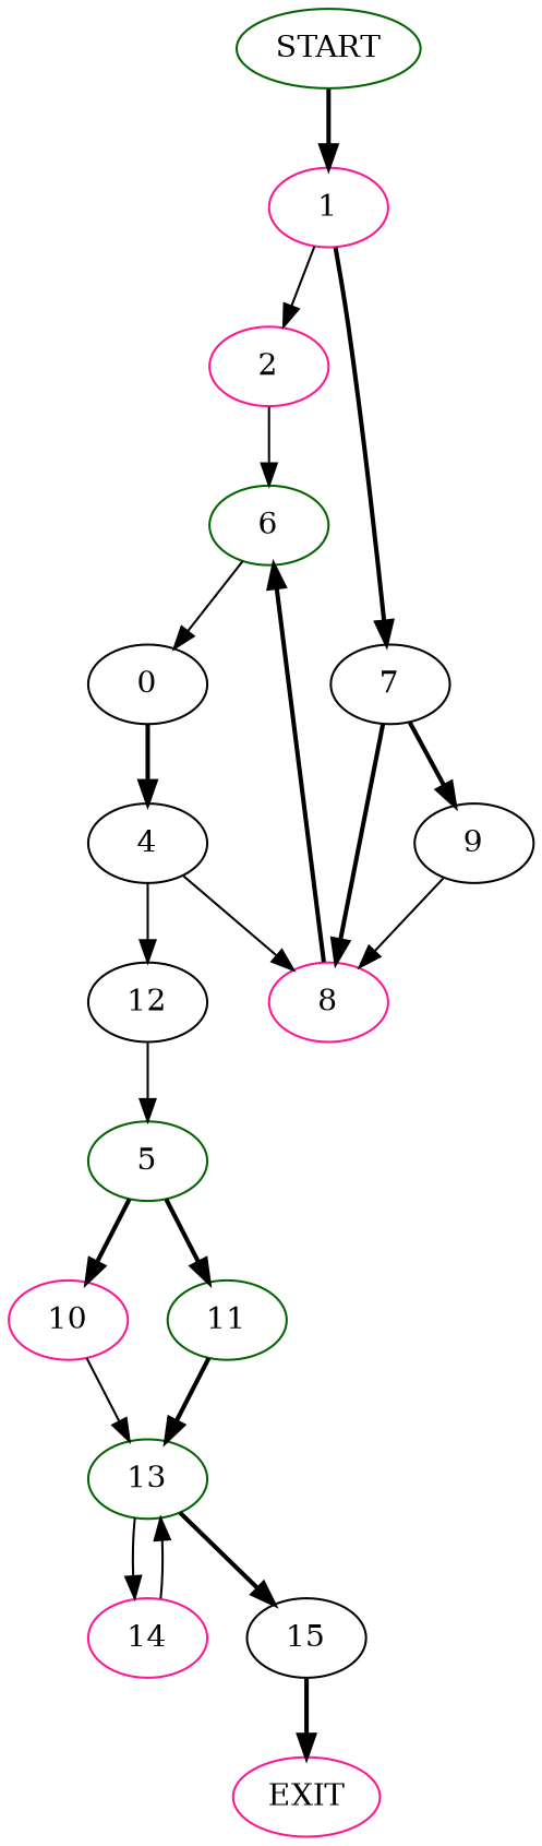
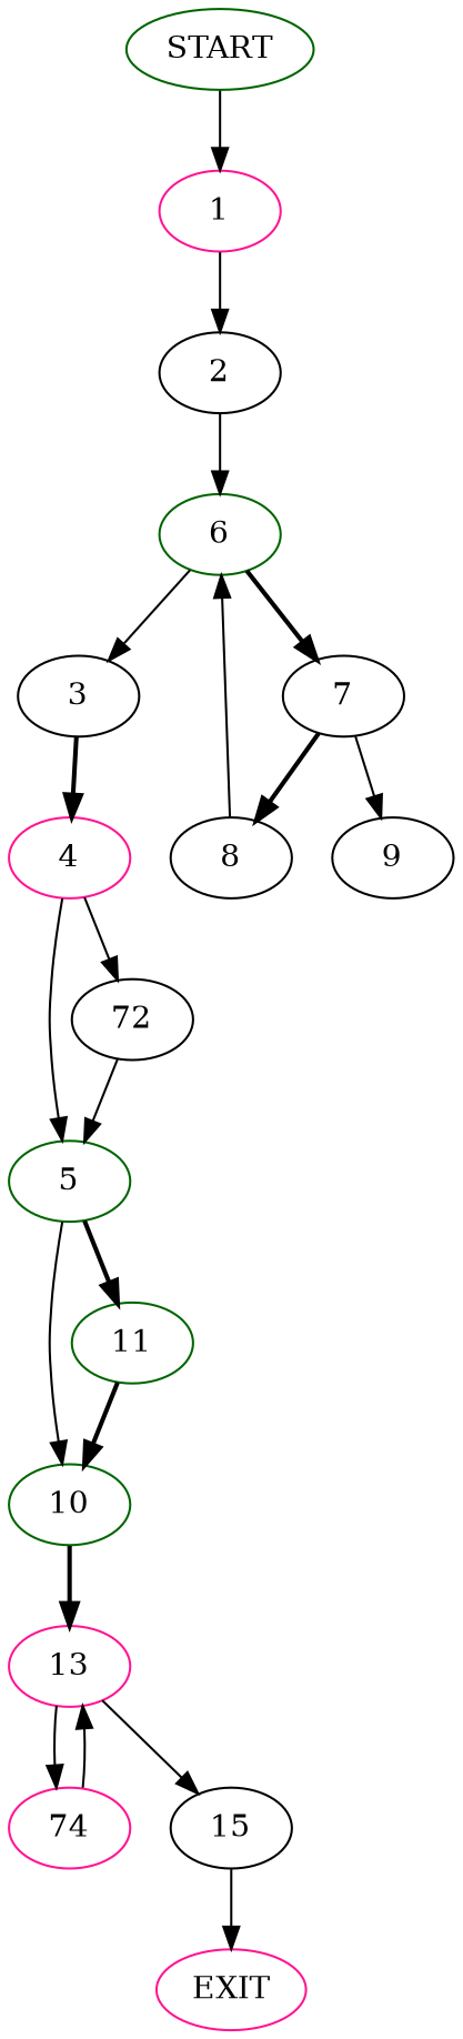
  digraph {
    node [color=black]
    edge [style=solid]
    n1 [color=darkgreen label=START]
    1 [color=deeppink]
-   2 [color=deeppink]
+   2
    n4 [color=deeppink label=EXIT]
    6 [color=darkgreen]
-   3 [label=0]
-   4
+   3
+   4 [color=deeppink]
    7
    5 [color=darkgreen]
-   12
-   10 [color=deeppink]
+   12 [label=72]
+   10 [color=darkgreen]
    11 [color=darkgreen]
-   13 [color=darkgreen]
-   8 [color=deeppink]
+   13 [color=deeppink]
+   8
    9
-   14 [color=deeppink]
+   14 [color=deeppink label=74]
    15
-   n1 -> 1 [style=bold]
+   n1 -> 1
    1 -> 2
    2 -> 6
    6 -> 3
-   1 -> 7 [style=bold]
+   6 -> 7 [style=bold]
    3 -> 4 [style=bold]
-   4 -> 8
+   4 -> 5
    4 -> 12
    7 -> 8 [style=bold]
-   7 -> 9 [style=bold]
-   5 -> 10 [style=bold]
+   7 -> 9
+   5 -> 10
    5 -> 11 [style=bold]
    12 -> 5
-   10 -> 13
-   11 -> 13 [style=bold]
+   10 -> 13 [style=bold]
+   11 -> 10 [style=bold]
    13 -> 14
-   13 -> 15 [style=bold]
-   8 -> 6 [style=bold]
-   9 -> 8
+   13 -> 15
+   8 -> 6
    14 -> 13
-   15 -> n4 [style=bold]
+   15 -> n4
  }
